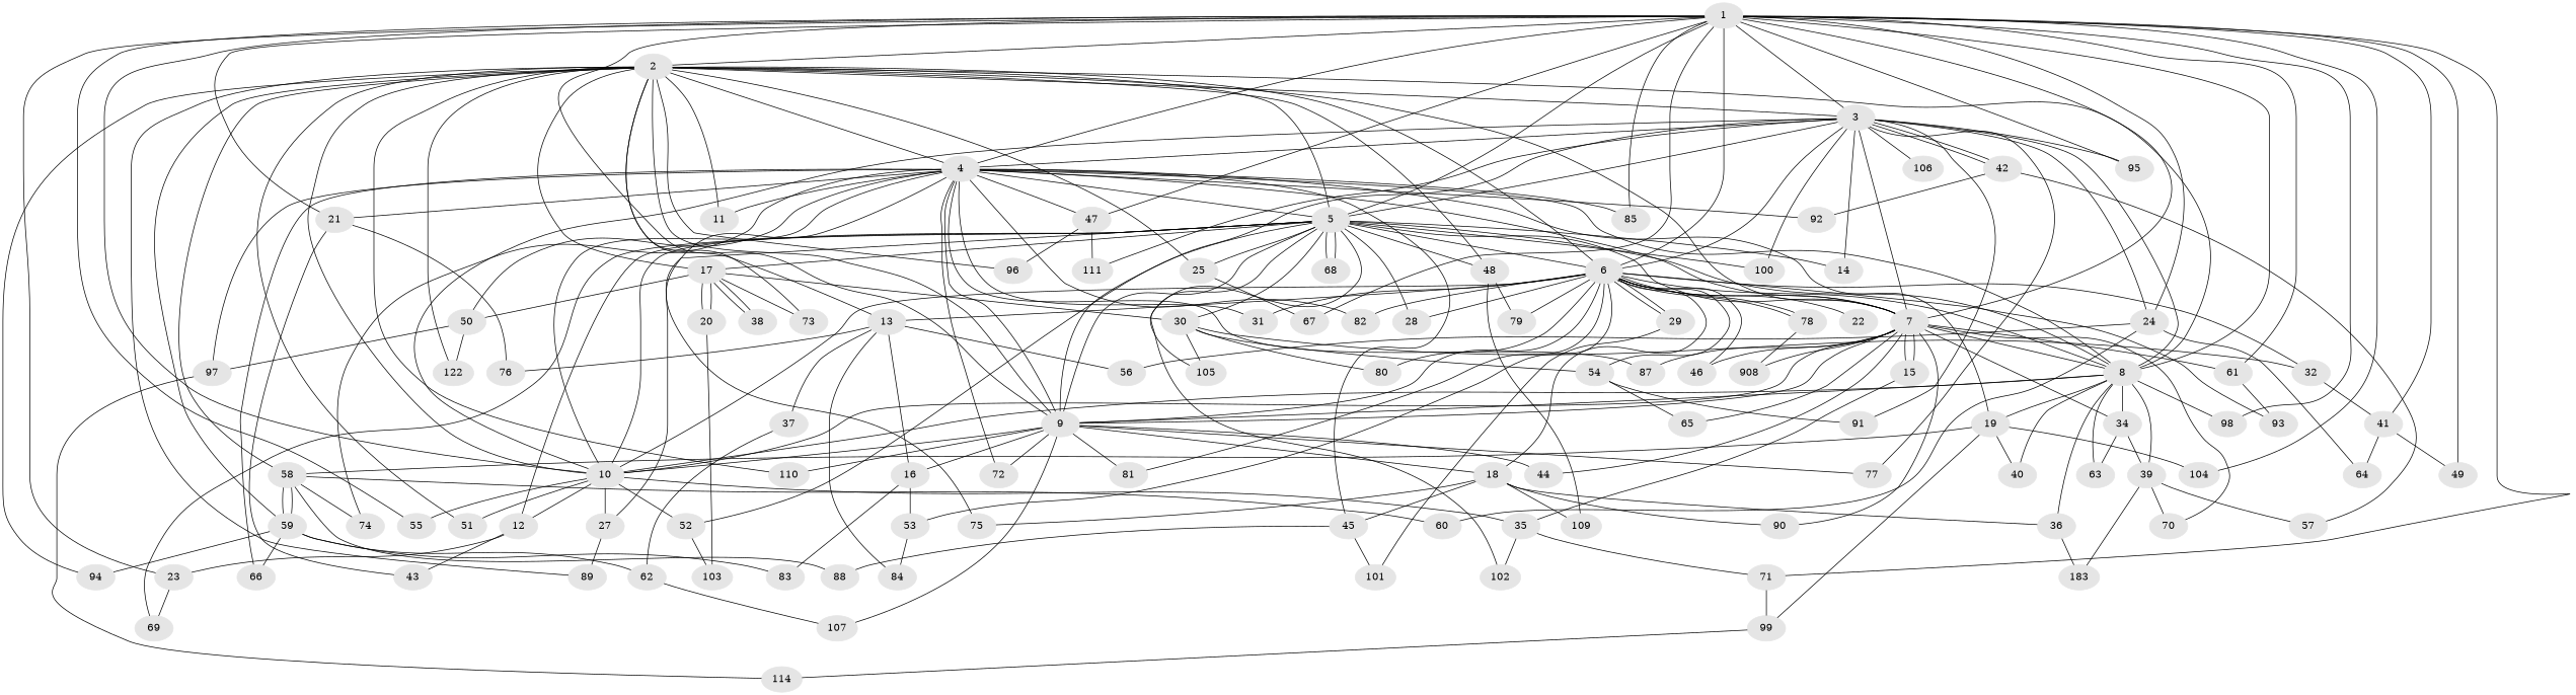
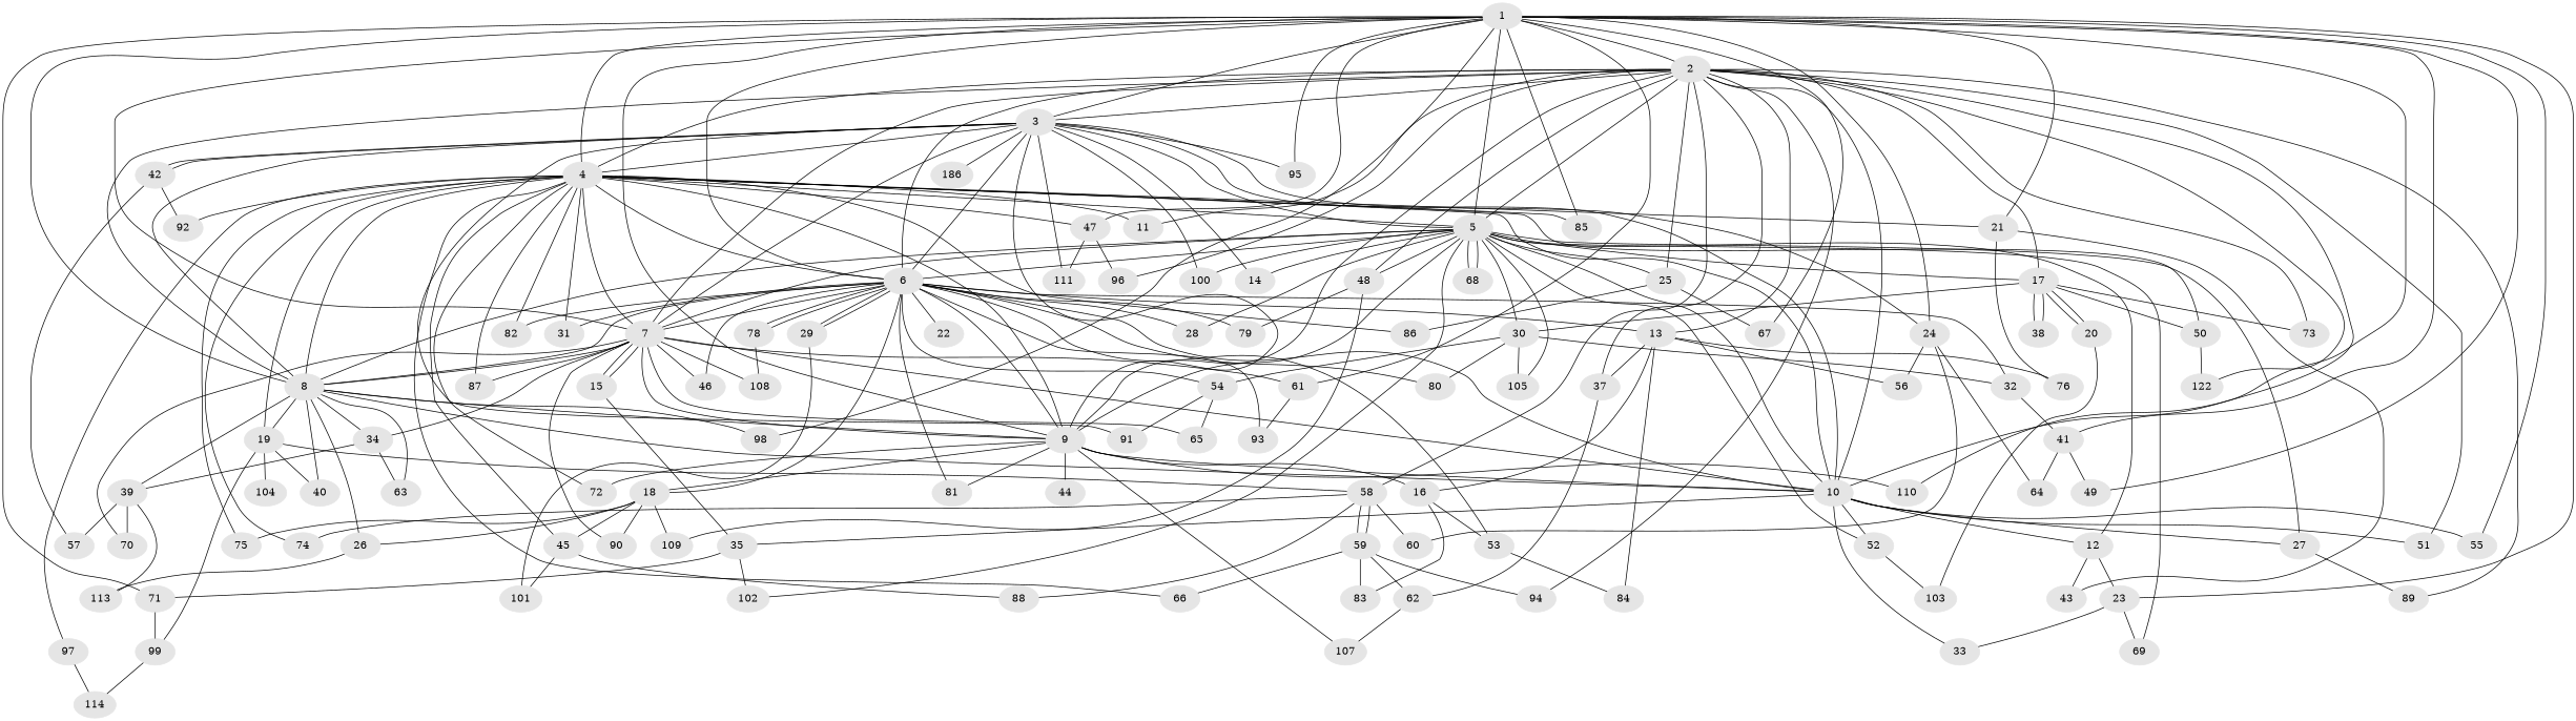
  graph {
    node [color=gray90 style=filled]
    1
    2
    3
    4
    5
    6
    7
    8
    9
    10
    21
    23
    24
    41
    47
    49
    55
    61
    67
    71
    85
    95
    98
    104
    11
    13
    17
    25
    37
    48
    51
    58
    73
    89
    94
    96
    110
    n38 [label=122]
    100
    14
    42
-   77
    91
-   106
+   106 [label=186]
    111
    19
    31
    45
    50
    66
    72
    74
    75
    82
+   86
    87
    92
    97
    12
    27
    28
    30
    52
    68
    69
    102
    105
    22
    18
    29
    32
    46
    53
    54
    78
    79
    80
    81
    93
    15
    34
    44
    65
    70
    90
-   108 [label=908]
-   26 [label=36]
+   108
+   26
    39
    40
    63
    16
    107
+   33
    35
    43
    76
    56
    60
    64
    99
    84
    20
    38
    62
    109
    88
    59
    57
    101
    114
    103
-   113 [label=183]
+   113
    83
    1 -- 2
    1 -- 3
    1 -- 4
    1 -- 5
    1 -- 6
    1 -- 7
    1 -- 8
    1 -- 9
    1 -- 10
    1 -- 21
    1 -- 23
    1 -- 24
    1 -- 41
    1 -- 47
    1 -- 49
    1 -- 55
    1 -- 61
    1 -- 67
    1 -- 71
    1 -- 85
    1 -- 95
    1 -- 98
-   1 -- 104
    2 -- 3
    2 -- 4
    2 -- 5
    2 -- 6
    2 -- 7
    2 -- 8
    2 -- 9
    2 -- 10
    2 -- 11
    2 -- 13
    2 -- 17
    2 -- 25
-   2 -- 59
+   2 -- 37
    2 -- 48
    2 -- 51
    2 -- 58
    2 -- 73
    2 -- 89
    2 -- 94
    2 -- 96
    2 -- 110
    2 -- n38
    3 -- 4
    3 -- 5
    3 -- 6
    3 -- 7
    3 -- 8
    3 -- 9
    3 -- 10
    3 -- 24
    3 -- 95
    3 -- 100
    3 -- 14
    3 -- 42
    3 -- 42
-   3 -- 77
    3 -- 91
    3 -- 106
    3 -- 111
    4 -- 5
+   4 -- 6
    4 -- 7
    4 -- 8
    4 -- 9
    4 -- 10
    4 -- 21
    4 -- 47
    4 -- 85
    4 -- 11
    4 -- 19
    4 -- 31
    4 -- 45
    4 -- 50
    4 -- 66
    4 -- 72
    4 -- 74
    4 -- 75
    4 -- 82
+   4 -- 86
    4 -- 87
    4 -- 92
    4 -- 97
    5 -- 6
    5 -- 7
    5 -- 8
    5 -- 9
    5 -- 10
    5 -- 17
    5 -- 25
    5 -- 48
    5 -- 100
    5 -- 14
    5 -- 12
    5 -- 27
    5 -- 28
    5 -- 30
    5 -- 52
    5 -- 68
    5 -- 68
    5 -- 69
    5 -- 102
    5 -- 105
    6 -- 7
    6 -- 8
    6 -- 9
    6 -- 10
    6 -- 13
    6 -- 31
    6 -- 82
    6 -- 28
    6 -- 22
    6 -- 18
    6 -- 29
    6 -- 29
    6 -- 32
    6 -- 46
    6 -- 53
    6 -- 54
    6 -- 78
    6 -- 78
    6 -- 79
    6 -- 80
    6 -- 81
    6 -- 93
    7 -- 8
    7 -- 9
    7 -- 10
    7 -- 61
    7 -- 87
    7 -- 46
    7 -- 15
    7 -- 15
    7 -- 34
-   7 -- 44
    7 -- 65
    7 -- 70
    7 -- 90
    7 -- 108
    8 -- 9
    8 -- 10
    8 -- 98
    8 -- 19
    8 -- 34
    8 -- 26
    8 -- 39
    8 -- 40
    8 -- 63
    9 -- 10
    9 -- 110
-   9 -- 77
    9 -- 72
    9 -- 18
    9 -- 81
    9 -- 44
    9 -- 16
    9 -- 107
    10 -- 55
    10 -- 51
    10 -- 12
    10 -- 27
    10 -- 52
+   10 -- 33
    10 -- 35
    21 -- 43
    21 -- 76
    23 -- 69
+   23 -- 33
    24 -- 56
    24 -- 60
    24 -- 64
    41 -- 49
    41 -- 64
    47 -- 96
    47 -- 111
    61 -- 93
    71 -- 99
    13 -- 37
    13 -- 16
    13 -- 76
    13 -- 56
    13 -- 84
    17 -- 73
    17 -- 50
    17 -- 30
    17 -- 20
    17 -- 20
    17 -- 38
    17 -- 38
    25 -- 67
+   25 -- 86
    37 -- 62
    48 -- 79
    48 -- 109
    58 -- 74
    58 -- 60
    58 -- 88
    58 -- 59
    58 -- 59
    42 -- 92
    42 -- 57
    19 -- 104
    19 -- 58
    19 -- 40
    19 -- 99
    45 -- 88
    45 -- 101
    50 -- n38
-   50 -- 97
    97 -- 114
    12 -- 23
    12 -- 43
    27 -- 89
    30 -- 105
    30 -- 32
    30 -- 54
    30 -- 80
    52 -- 103
    18 -- 45
    18 -- 75
    18 -- 90
    18 -- 26
    18 -- 109
    29 -- 101
    32 -- 41
    53 -- 84
    54 -- 91
    54 -- 65
    78 -- 108
    15 -- 35
    34 -- 39
    34 -- 63
    26 -- 113
    39 -- 70
    39 -- 57
    39 -- 113
    16 -- 53
    16 -- 83
    35 -- 71
    35 -- 102
    99 -- 114
    20 -- 103
    62 -- 107
    59 -- 94
    59 -- 66
    59 -- 62
    59 -- 83
  }
